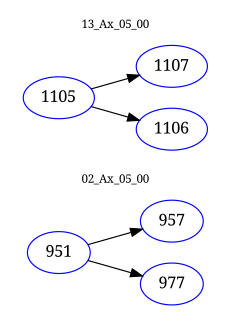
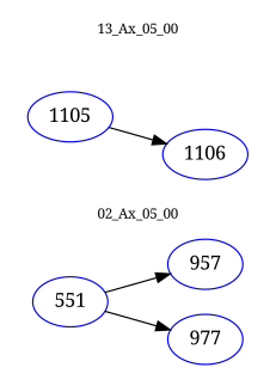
  digraph {
    fontname="Noto Serif"
    rankdir=LR
    node [color=blue fontname="Noto Serif"]
    edge [color=black fontname="Noto Serif"]
-   n1 [label=951]
+   n1 [label=551]
    n2 [label=977]
    n3 [label=957]
    n4 [label=1105]
    n5 [label=1106]
-   n6 [label=1107]
    subgraph cluster_1 {
      color=white
      fontsize=10
      label="02_Ax_05_00"
      n1
      n2
      n3
    }
    subgraph cluster_2 {
      color=white
      fontsize=10
      label="13_Ax_05_00"
      n4
      n5
-     n6
    }
    n1 -> n2
    n1 -> n3
    n4 -> n5
-   n4 -> n6
  }
